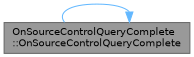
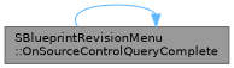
  digraph {
    rankdir=RL
-   n1 [color=gray40 fillcolor=grey60 fontcolor=black fontname=Helvetica fontsize=10 height=0.2 label="OnSourceControlQueryComplete\l::OnSourceControlQueryComplete" shape=box style=filled width=0.4]
+   n1 [color=gray40 fillcolor=grey60 fontcolor=black fontname=Helvetica fontsize=10 height=0.2 label="SBlueprintRevisionMenu\l::OnSourceControlQueryComplete" shape=box style=filled width=0.4]
    n1 -> n1 [color=steelblue1 dir=back fontname=Helvetica fontsize=10 labelfontname=Helvetica labelfontsize=10 style=solid]
  }
